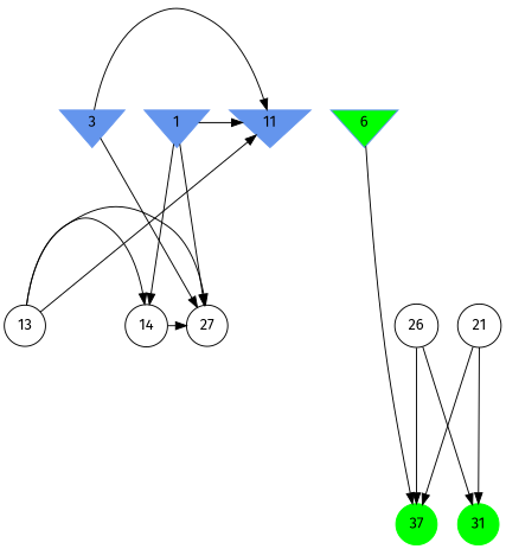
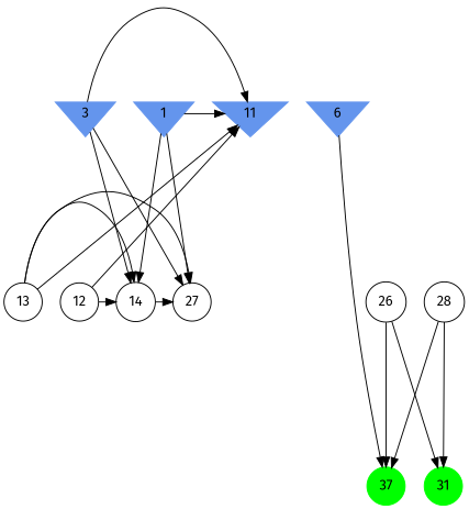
  digraph {
    fontname="Fira Sans"
    ranksep=2.0
    node [color=black fontname="Fira Sans" shape=circle]
    edge [fontname="Fira Sans"]
    1 [color=cornflowerblue shape=invtriangle style=filled]
    3 [color=cornflowerblue shape=invtriangle style=filled]
-   6 [color=cornflowerblue shape=invtriangle style=filled fillcolor=green]
+   6 [color=cornflowerblue shape=invtriangle style=filled]
    11 [color=cornflowerblue shape=invtriangle style=filled]
+   12
    13
    14
-   21
+   21 [label=28]
    26
    27
    n11 [color=green label=37 style=filled]
    31 [color=green style=filled]
    subgraph sub_1 {
      rank=same
      1
      3
      6
      11
    }
    subgraph sub_2 {
      rank=same
+     12
      13
      14
      21
      26
      27
    }
    subgraph sub_3 {
      rank=same
      n11
      31
    }
    1 -> 11
    1 -> 14
    1 -> 27
    3 -> 11
+   3 -> 14
    3 -> 27
    6 -> n11
+   12 -> 11
+   12 -> 14
    13 -> 11
    13 -> 14
    13 -> 27
    14 -> 27
    21 -> n11
    21 -> 31
    26 -> n11
    26 -> 31
  }
